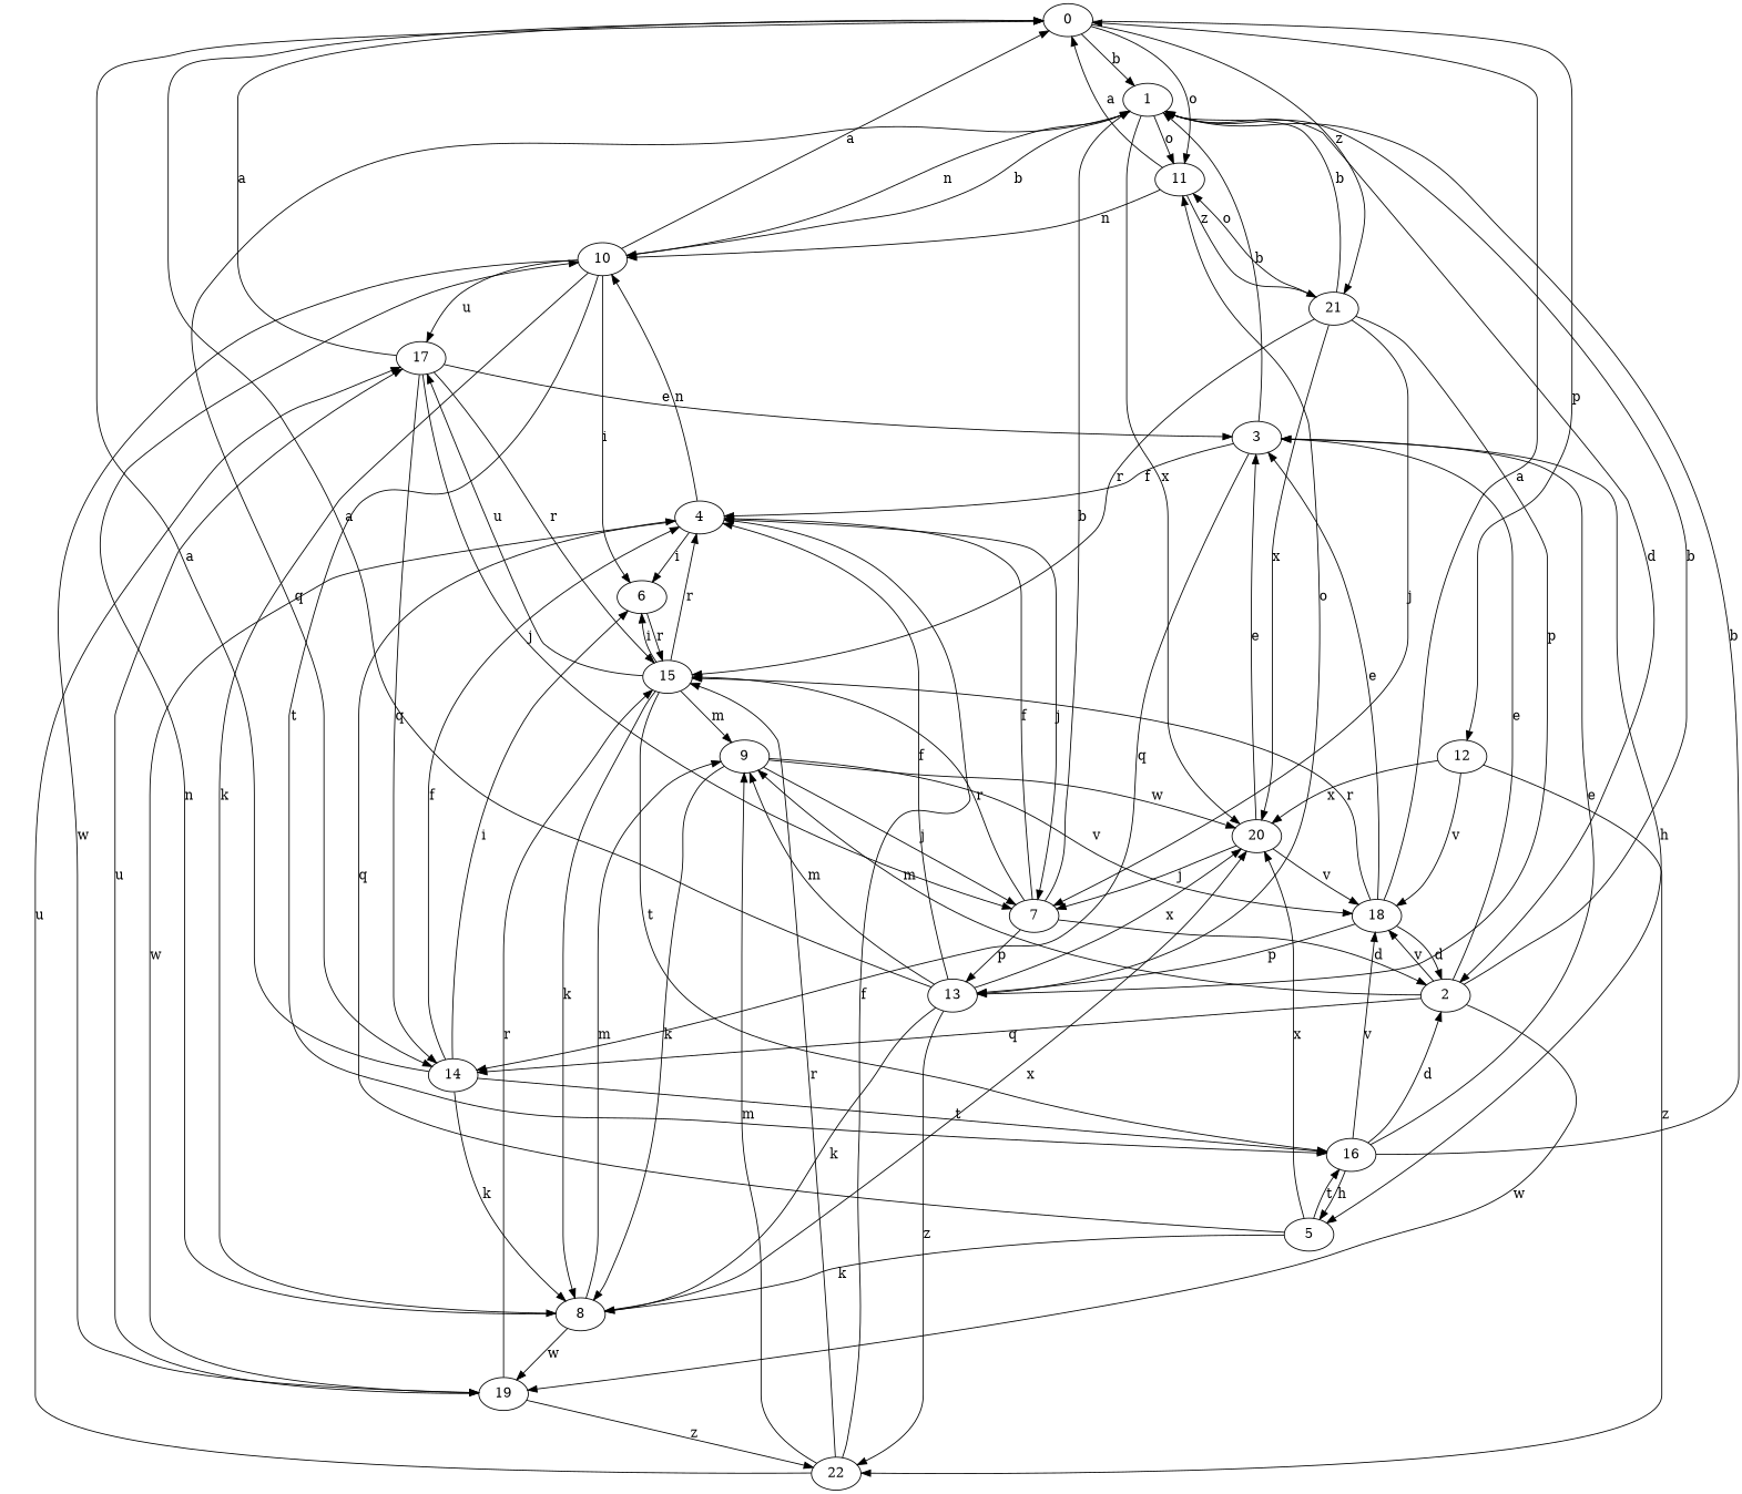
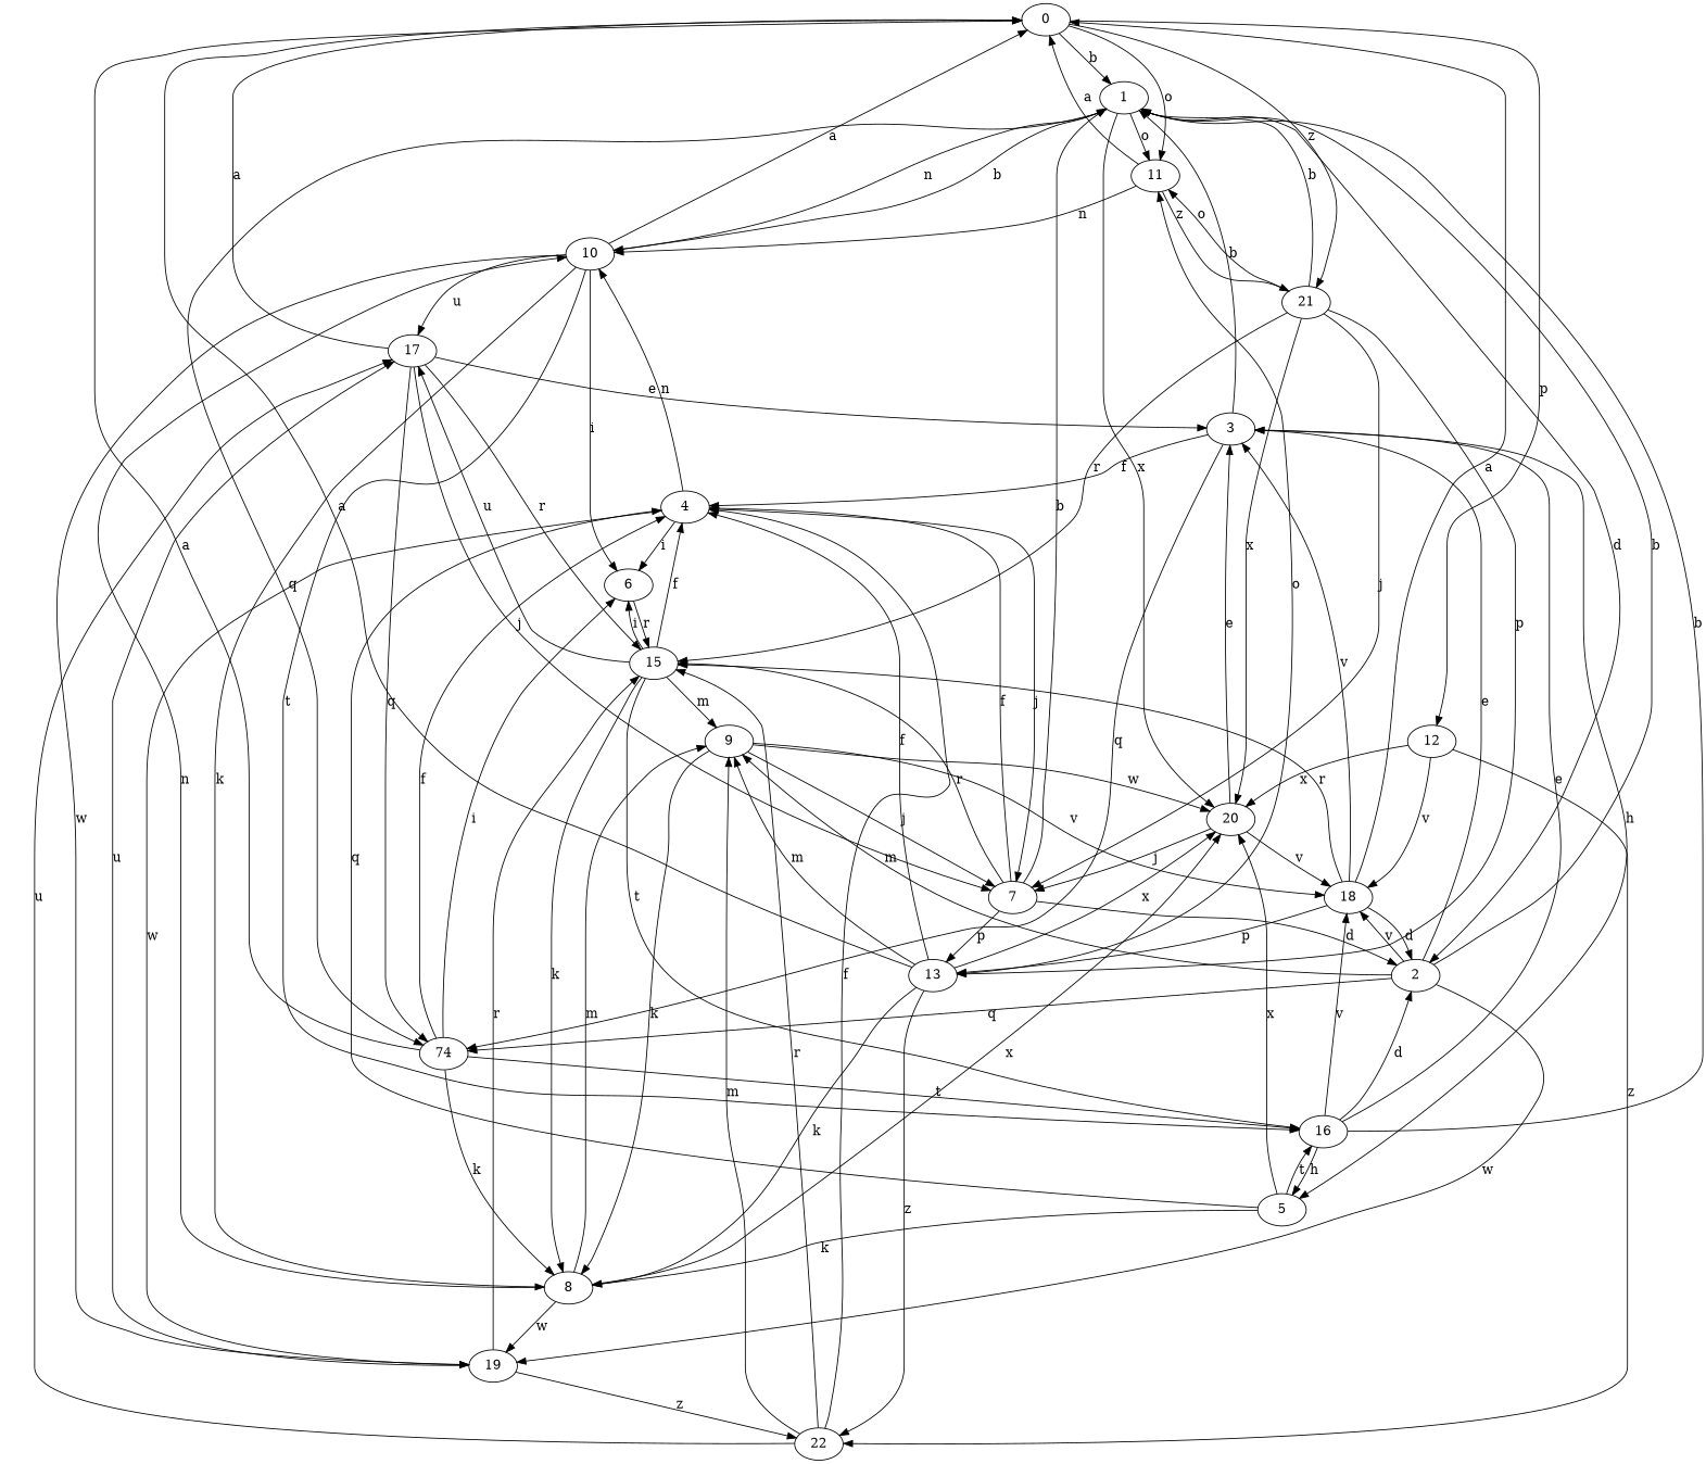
  strict digraph {
    0
    1
    11
    12
    21
    2
    10
-   14
+   14 [label=74]
    20
    5
    4
    8
    16
    18
    22
    7
    15
    13
    3
    9
    19
    6
    17
    0 -> 1 [label=b]
    0 -> 11 [label=o]
    0 -> 12 [label=p]
    0 -> 21 [label=z]
    1 -> 11 [label=o]
    1 -> 2 [label=d]
    1 -> 10 [label=n]
    1 -> 14 [label=q]
    1 -> 20 [label=x]
    11 -> 0 [label=a]
    11 -> 21 [label=z]
    11 -> 10 [label=n]
    12 -> 20 [label=x]
    12 -> 18 [label=v]
    12 -> 22 [label=z]
    21 -> 1 [label=b]
    21 -> 11 [label=o]
    21 -> 20 [label=x]
    21 -> 7 [label=j]
    21 -> 15 [label=r]
    21 -> 13 [label=p]
    2 -> 1 [label=b]
    2 -> 14 [label=q]
    2 -> 18 [label=v]
    2 -> 3 [label=e]
    2 -> 9 [label=m]
    2 -> 19 [label=w]
    10 -> 0 [label=a]
    10 -> 1 [label=b]
    10 -> 8 [label=k]
    10 -> 16 [label=t]
    10 -> 19 [label=w]
    10 -> 6 [label=i]
    10 -> 17 [label=u]
    14 -> 0 [label=a]
    14 -> 4 [label=f]
    14 -> 8 [label=k]
    14 -> 16 [label=t]
    14 -> 6 [label=i]
    20 -> 18 [label=v]
    20 -> 7 [label=j]
    20 -> 3 [label=e]
    5 -> 20 [label=x]
    5 -> 4 [label=q]
    5 -> 8 [label=k]
    5 -> 16 [label=t]
    4 -> 10 [label=n]
    4 -> 7 [label=j]
    4 -> 19 [label=w]
    4 -> 6 [label=i]
    8 -> 10 [label=n]
    8 -> 20 [label=x]
    8 -> 9 [label=m]
    8 -> 19 [label=w]
    16 -> 1 [label=b]
    16 -> 2 [label=d]
    16 -> 5 [label=h]
    16 -> 18 [label=v]
    16 -> 3 [label=e]
    18 -> 0 [label=a]
    18 -> 2 [label=d]
    18 -> 15 [label=r]
    18 -> 13 [label=p]
-   18 -> 3 [label=e]
+   18 -> 3 [label=v]
    22 -> 4 [label=f]
    22 -> 15 [label=r]
    22 -> 9 [label=m]
    22 -> 17 [label=u]
    7 -> 1 [label=b]
    7 -> 2 [label=d]
    7 -> 4 [label=f]
    7 -> 15 [label=r]
    7 -> 13 [label=p]
-   15 -> 4 [label=r]
+   15 -> 4 [label=f]
    15 -> 8 [label=k]
    15 -> 16 [label=t]
    15 -> 9 [label=m]
    15 -> 6 [label=i]
    15 -> 17 [label=u]
    13 -> 0 [label=a]
    13 -> 11 [label=o]
    13 -> 20 [label=x]
    13 -> 4 [label=f]
    13 -> 8 [label=k]
    13 -> 22 [label=z]
    13 -> 9 [label=m]
    3 -> 1 [label=b]
    3 -> 14 [label=q]
    3 -> 5 [label=h]
    3 -> 4 [label=f]
    9 -> 20 [label=w]
    9 -> 8 [label=k]
    9 -> 18 [label=v]
    9 -> 7 [label=j]
    19 -> 22 [label=z]
    19 -> 15 [label=r]
    19 -> 17 [label=u]
    6 -> 15 [label=r]
    17 -> 0 [label=a]
    17 -> 14 [label=q]
    17 -> 7 [label=j]
    17 -> 15 [label=r]
    17 -> 3 [label=e]
  }
